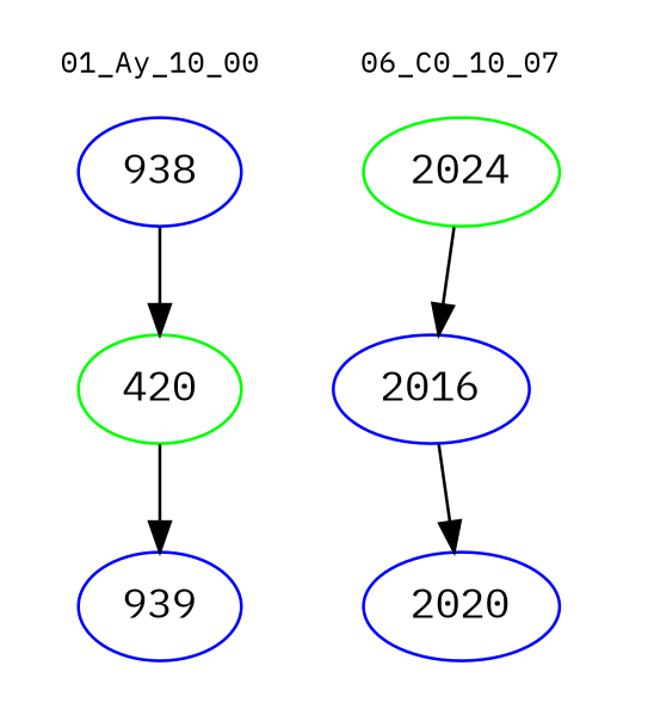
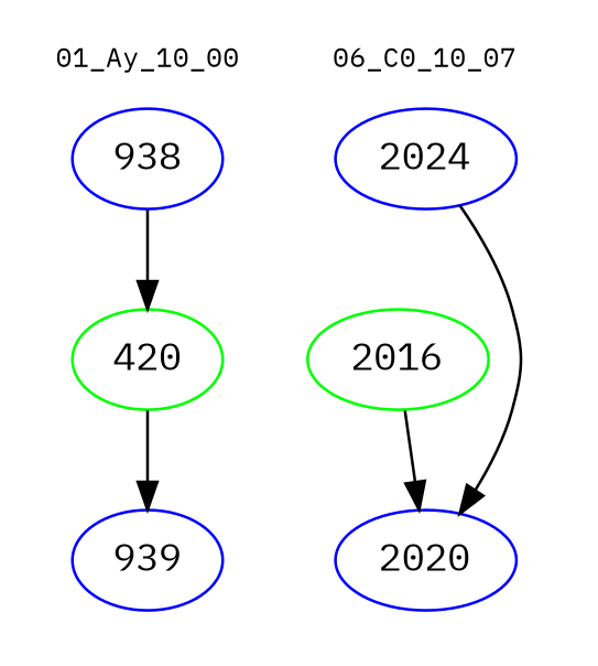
  digraph {
    fontname="IBM Plex Mono"
    node [color=blue fontname="IBM Plex Mono"]
    edge [color=black fontname="IBM Plex Mono"]
    n1 [label=938]
    n2 [color=green label=420]
    n3 [label=939]
-   n4 [color=green label=2024]
-   n5 [label=2016]
+   n4 [label=2024]
+   n5 [color=green label=2016]
    n6 [label=2020]
    subgraph cluster_1 {
      color=white
      fontsize=10
      label="01_Ay_10_00"
      n1
      n2
      n3
    }
    subgraph cluster_2 {
      color=white
      fontsize=10
      label="06_C0_10_07"
      n4
      n5
      n6
    }
    n1 -> n2
    n2 -> n3
-   n4 -> n5
+   n4 -> n6
    n5 -> n6
  }
